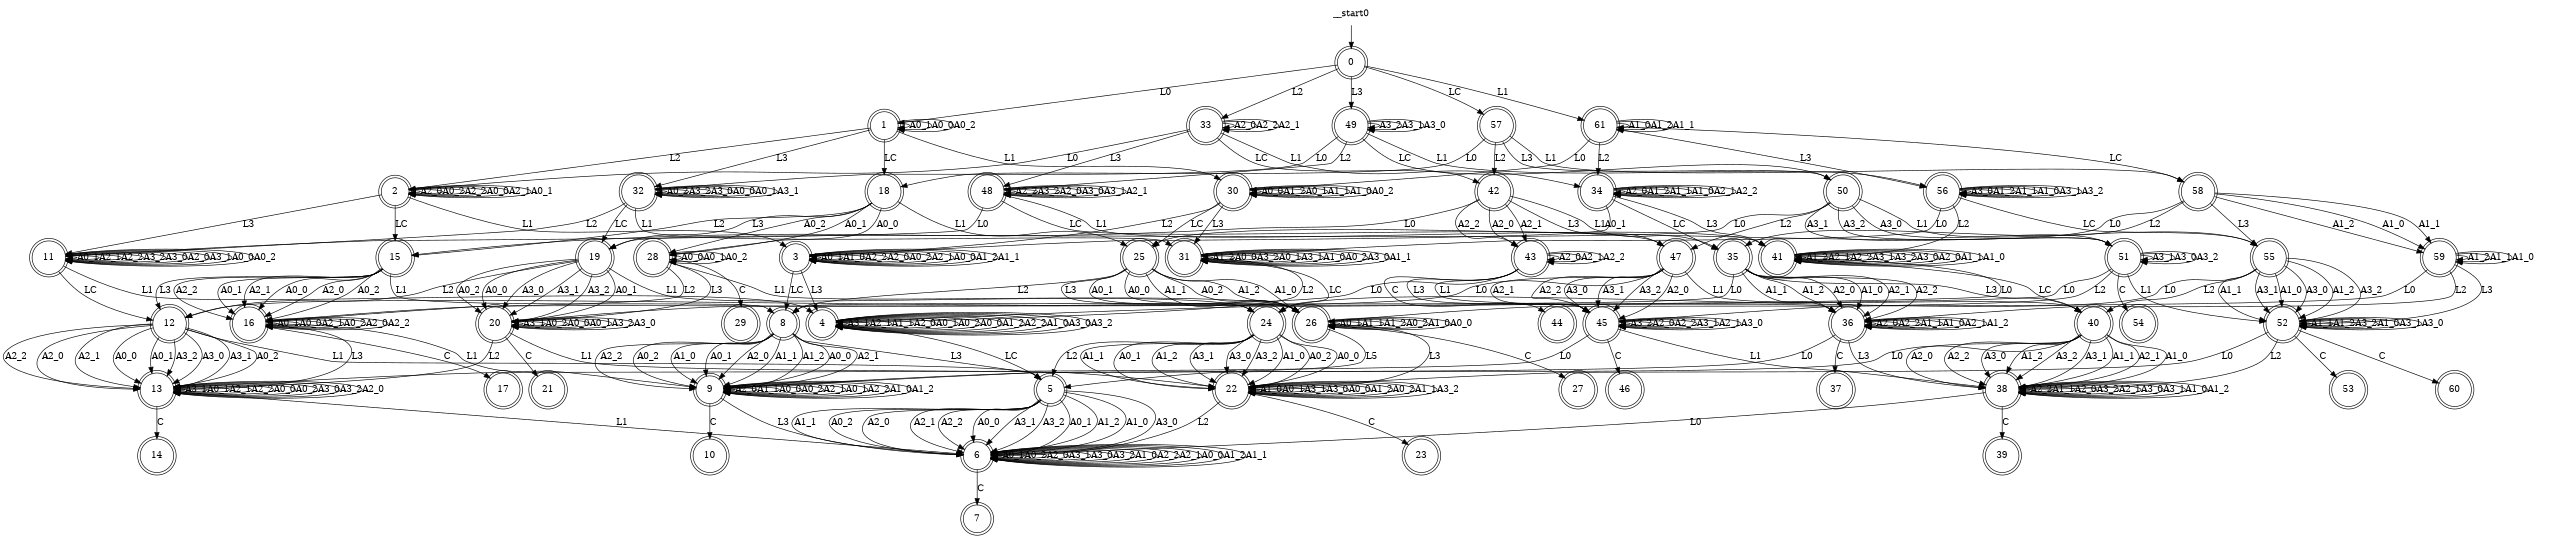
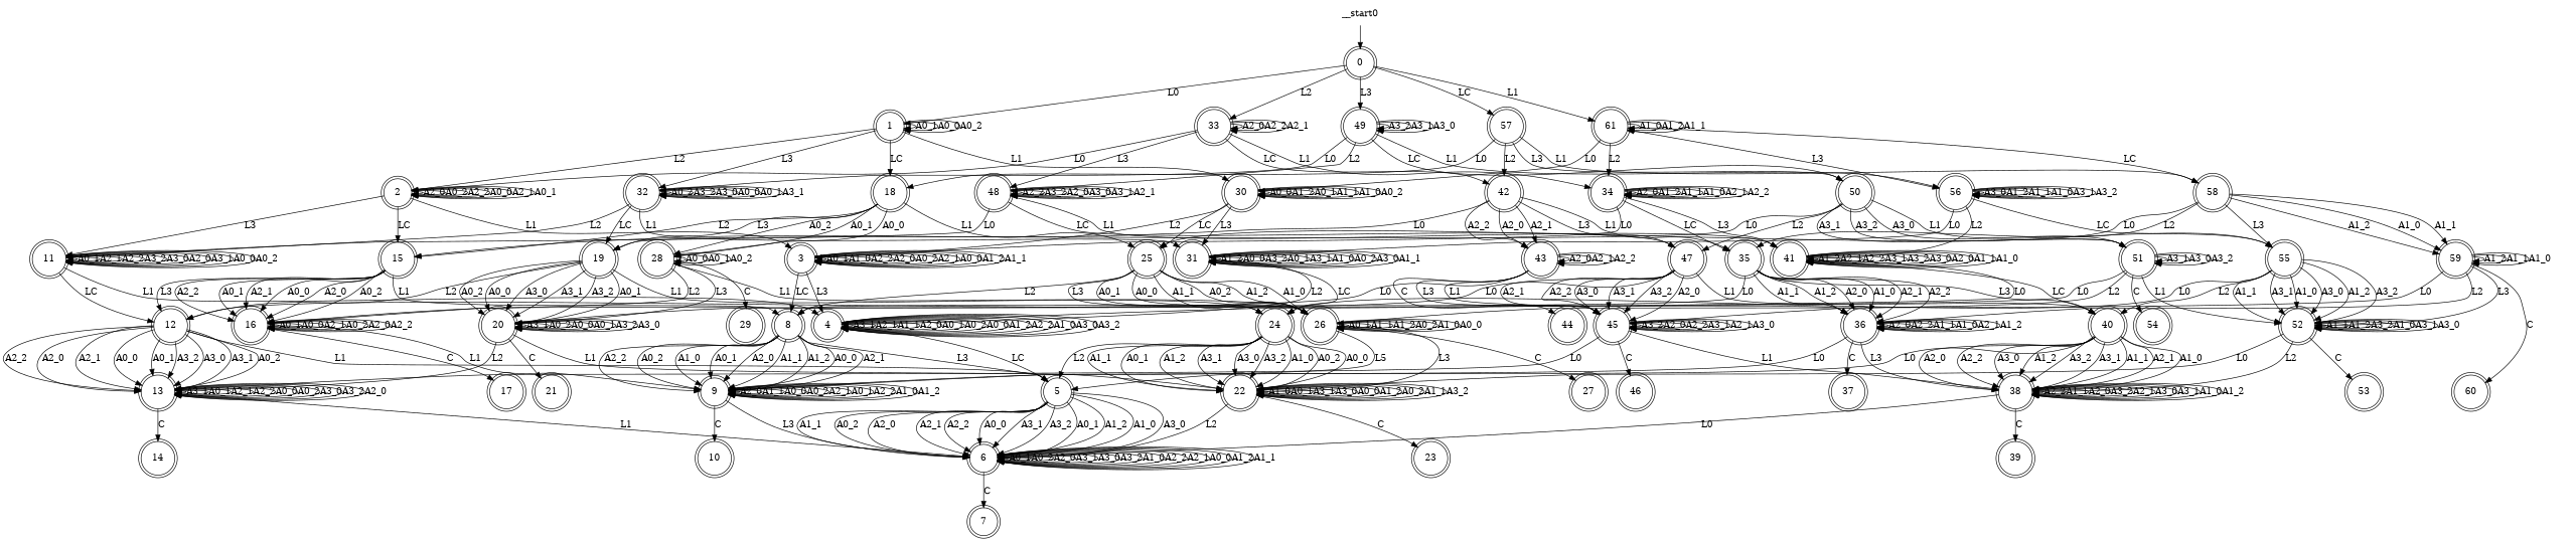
  digraph {
    node [shape=doublecircle]
    n1 [label=0]
    n2 [label=1]
    n3 [label=33]
    n4 [label=49]
    n5 [label=57]
    n6 [label=61]
    n7 [label=2]
    n8 [label=18]
    n9 [label=30]
    n10 [label=32]
    n11 [label=34]
    n12 [label=42]
    n13 [label=48]
    n14 [label=50]
    n15 [label=56]
    n16 [label=58]
    n17 [label=3]
    n18 [label=11]
    n19 [label=15]
    n20 [label=19]
    n21 [label=25]
    n22 [label=28]
    n23 [label=31]
    n24 [label=4]
    n25 [label=8]
    n26 [label=12]
    n27 [label=16]
    n28 [label=5]
    n29 [label=9]
    n30 [label=6]
    n31 [label=7]
    n32 [label=10]
    n33 [label=13]
    n34 [label=14]
    n35 [label=17]
    n36 [label=20]
    n37 [label=24]
    n38 [label=26]
    n39 [label=29]
    n40 [label=21]
    n41 [label=22]
    n42 [label=23]
    n43 [label=27]
    n44 [label=35]
    n45 [label=41]
    n46 [label=43]
    n47 [label=47]
    n48 [label=36]
    n49 [label=40]
    n50 [label=37]
    n51 [label=38]
    n52 [label=39]
    n53 [label=44]
    n54 [label=45]
    n55 [label=46]
    n56 [label=51]
    n57 [label=55]
    n58 [label=52]
    n59 [label=54]
    n60 [label=53]
    n61 [label=59]
    n62 [label=60]
    __start0 [shape=none]
    n1 -> n2 [label=L0]
    n1 -> n3 [label=L2]
    n1 -> n4 [label=L3]
    n1 -> n5 [label=LC]
    n1 -> n6 [label=L1]
    n2 -> n2 [label=A0_1]
    n2 -> n2 [label=A0_0]
    n2 -> n2 [label=A0_2]
    n2 -> n7 [label=L2]
    n2 -> n8 [label=LC]
    n2 -> n9 [label=L1]
    n2 -> n10 [label=L3]
    n3 -> n3 [label=A2_0]
    n3 -> n3 [label=A2_2]
    n3 -> n3 [label=A2_1]
    n3 -> n7 [label=L0]
    n3 -> n11 [label=L1]
    n3 -> n12 [label=LC]
    n3 -> n13 [label=L3]
    n4 -> n4 [label=A3_2]
    n4 -> n4 [label=A3_1]
    n4 -> n4 [label=A3_0]
    n4 -> n10 [label=L0]
    n4 -> n13 [label=L2]
    n4 -> n14 [label=LC]
    n4 -> n15 [label=L1]
    n5 -> n8 [label=L0]
    n5 -> n12 [label=L2]
    n5 -> n14 [label=L3]
    n5 -> n16 [label=L1]
    n6 -> n6 [label=A1_0]
    n6 -> n6 [label=A1_2]
    n6 -> n6 [label=A1_1]
    n6 -> n9 [label=L0]
    n6 -> n11 [label=L2]
    n6 -> n15 [label=L3]
    n6 -> n16 [label=LC]
    n7 -> n7 [label=A2_0]
    n7 -> n7 [label=A0_2]
    n7 -> n7 [label=A2_2]
    n7 -> n7 [label=A0_0]
    n7 -> n7 [label=A2_1]
    n7 -> n7 [label=A0_1]
    n7 -> n17 [label=L1]
    n7 -> n18 [label=L3]
    n7 -> n19 [label=LC]
    n8 -> n19 [label=L2]
    n8 -> n20 [label=L3]
    n8 -> n21 [label=L1]
    n8 -> n22 [label=A0_2]
    n8 -> n22 [label=A0_1]
    n8 -> n22 [label=A0_0]
    n9 -> n9 [label=A0_0]
    n9 -> n9 [label=A1_2]
    n9 -> n9 [label=A0_1]
    n9 -> n9 [label=A1_1]
    n9 -> n9 [label=A1_0]
    n9 -> n9 [label=A0_2]
    n9 -> n17 [label=L2]
    n9 -> n21 [label=LC]
    n9 -> n23 [label=L3]
    n10 -> n10 [label=A0_2]
    n10 -> n10 [label=A3_2]
    n10 -> n10 [label=A3_0]
    n10 -> n10 [label=A0_0]
    n10 -> n10 [label=A0_1]
    n10 -> n10 [label=A3_1]
    n10 -> n18 [label=L2]
    n10 -> n20 [label=LC]
    n10 -> n23 [label=L1]
    n11 -> n11 [label=A2_0]
    n11 -> n11 [label=A1_2]
    n11 -> n11 [label=A1_1]
    n11 -> n11 [label=A1_0]
    n11 -> n11 [label=A2_1]
    n11 -> n11 [label=A2_2]
-   n11 -> n17 [label=A0_1]
+   n11 -> n17 [label=L0]
    n11 -> n44 [label=LC]
    n11 -> n45 [label=L3]
    n12 -> n19 [label=L0]
    n12 -> n44 [label=L1]
    n12 -> n46 [label=A2_1]
    n12 -> n46 [label=A2_2]
    n12 -> n46 [label=A2_0]
    n12 -> n47 [label=L3]
    n13 -> n13 [label=A2_2]
    n13 -> n13 [label=A3_2]
    n13 -> n13 [label=A2_0]
    n13 -> n13 [label=A3_0]
    n13 -> n13 [label=A3_1]
    n13 -> n13 [label=A2_1]
    n13 -> n18 [label=L0]
    n13 -> n45 [label=L1]
    n13 -> n47 [label=LC]
    n14 -> n20 [label=L0]
    n14 -> n47 [label=L2]
    n14 -> n56 [label=A3_1]
    n14 -> n56 [label=A3_2]
    n14 -> n56 [label=A3_0]
    n14 -> n57 [label=L1]
    n15 -> n15 [label=A3_0]
    n15 -> n15 [label=A1_2]
    n15 -> n15 [label=A1_1]
    n15 -> n15 [label=A1_0]
    n15 -> n15 [label=A3_1]
    n15 -> n15 [label=A3_2]
    n15 -> n23 [label=L0]
    n15 -> n45 [label=L2]
    n15 -> n57 [label=LC]
    n16 -> n21 [label=L0]
    n16 -> n44 [label=L2]
    n16 -> n57 [label=L3]
    n16 -> n61 [label=A1_2]
    n16 -> n61 [label=A1_0]
    n16 -> n61 [label=A1_1]
    n17 -> n17 [label=A0_1]
    n17 -> n17 [label=A1_0]
    n17 -> n17 [label=A2_2]
    n17 -> n17 [label=A2_0]
    n17 -> n17 [label=A0_2]
    n17 -> n17 [label=A2_1]
    n17 -> n17 [label=A0_0]
    n17 -> n17 [label=A1_2]
    n17 -> n17 [label=A1_1]
    n17 -> n24 [label=L3]
    n17 -> n25 [label=LC]
    n18 -> n18 [label=A0_1]
    n18 -> n18 [label=A2_1]
    n18 -> n18 [label=A2_2]
    n18 -> n18 [label=A3_2]
    n18 -> n18 [label=A3_0]
    n18 -> n18 [label=A2_0]
    n18 -> n18 [label=A3_1]
    n18 -> n18 [label=A0_0]
    n18 -> n18 [label=A0_2]
    n18 -> n24 [label=L1]
    n18 -> n26 [label=LC]
    n19 -> n25 [label=L1]
    n19 -> n26 [label=L3]
    n19 -> n27 [label=A2_1]
    n19 -> n27 [label=A0_0]
    n19 -> n27 [label=A2_0]
    n19 -> n27 [label=A0_2]
    n19 -> n27 [label=A2_2]
    n19 -> n27 [label=A0_1]
    n20 -> n26 [label=L2]
    n20 -> n36 [label=A0_0]
    n20 -> n36 [label=A3_0]
    n20 -> n36 [label=A3_1]
    n20 -> n36 [label=A3_2]
    n20 -> n36 [label=A0_1]
    n20 -> n36 [label=A0_2]
    n20 -> n37 [label=L1]
    n21 -> n25 [label=L2]
    n21 -> n37 [label=L3]
    n21 -> n38 [label=A0_1]
    n21 -> n38 [label=A0_0]
    n21 -> n38 [label=A1_1]
    n21 -> n38 [label=A0_2]
    n21 -> n38 [label=A1_2]
    n21 -> n38 [label=A1_0]
    n22 -> n22 [label=A0_0]
    n22 -> n22 [label=A0_1]
    n22 -> n22 [label=A0_2]
    n22 -> n27 [label=L2]
    n22 -> n36 [label=L3]
    n22 -> n38 [label=L1]
    n22 -> n39 [label=C]
    n23 -> n23 [label=A1_2]
    n23 -> n23 [label=A0_0]
    n23 -> n23 [label=A3_2]
    n23 -> n23 [label=A0_1]
    n23 -> n23 [label=A3_1]
    n23 -> n23 [label=A1_0]
    n23 -> n23 [label=A0_2]
    n23 -> n23 [label=A3_0]
    n23 -> n23 [label=A1_1]
    n23 -> n24 [label=L2]
    n23 -> n37 [label=LC]
    n24 -> n24 [label=A3_1]
    n24 -> n24 [label=A2_1]
    n24 -> n24 [label=A1_1]
    n24 -> n24 [label=A2_0]
    n24 -> n24 [label=A0_1]
    n24 -> n24 [label=A0_2]
    n24 -> n24 [label=A0_0]
    n24 -> n24 [label=A1_2]
    n24 -> n24 [label=A2_2]
    n24 -> n24 [label=A1_0]
    n24 -> n24 [label=A3_0]
    n24 -> n24 [label=A3_2]
    n24 -> n28 [label=LC]
    n25 -> n28 [label=L3]
    n25 -> n29 [label=A2_2]
    n25 -> n29 [label=A0_2]
    n25 -> n29 [label=A1_0]
    n25 -> n29 [label=A0_1]
    n25 -> n29 [label=A2_0]
    n25 -> n29 [label=A1_1]
    n25 -> n29 [label=A1_2]
    n25 -> n29 [label=A0_0]
    n25 -> n29 [label=A2_1]
    n26 -> n28 [label=L1]
    n26 -> n33 [label=A2_2]
    n26 -> n33 [label=A2_0]
    n26 -> n33 [label=A2_1]
    n26 -> n33 [label=A0_0]
    n26 -> n33 [label=A0_1]
    n26 -> n33 [label=A3_2]
    n26 -> n33 [label=A3_0]
    n26 -> n33 [label=A3_1]
    n26 -> n33 [label=A0_2]
    n27 -> n27 [label=A0_1]
    n27 -> n27 [label=A0_0]
    n27 -> n27 [label=A2_1]
    n27 -> n27 [label=A0_2]
    n27 -> n27 [label=A2_0]
    n27 -> n27 [label=A2_2]
    n27 -> n29 [label=L1]
-   n27 -> n33 [label=L3]
    n27 -> n35 [label=C]
    n28 -> n30 [label=A2_2]
    n28 -> n30 [label=A0_0]
    n28 -> n30 [label=A3_1]
    n28 -> n30 [label=A3_2]
    n28 -> n30 [label=A0_1]
    n28 -> n30 [label=A1_2]
    n28 -> n30 [label=A1_0]
    n28 -> n30 [label=A3_0]
    n28 -> n30 [label=A1_1]
    n28 -> n30 [label=A0_2]
    n28 -> n30 [label=A2_0]
    n28 -> n30 [label=A2_1]
    n29 -> n29 [label=A2_0]
    n29 -> n29 [label=A1_1]
    n29 -> n29 [label=A0_0]
    n29 -> n29 [label=A0_2]
    n29 -> n29 [label=A2_1]
    n29 -> n29 [label=A0_1]
    n29 -> n29 [label=A2_2]
    n29 -> n29 [label=A1_0]
    n29 -> n29 [label=A1_2]
    n29 -> n30 [label=L3]
    n29 -> n32 [label=C]
    n30 -> n30 [label=A0_1]
    n30 -> n30 [label=A0_2]
    n30 -> n30 [label=A2_0]
    n30 -> n30 [label=A3_1]
    n30 -> n30 [label=A3_0]
    n30 -> n30 [label=A3_2]
    n30 -> n30 [label=A1_0]
    n30 -> n30 [label=A2_2]
    n30 -> n30 [label=A2_1]
    n30 -> n30 [label=A0_0]
    n30 -> n30 [label=A1_2]
    n30 -> n30 [label=A1_1]
    n30 -> n31 [label=C]
    n33 -> n30 [label=L1]
    n33 -> n33 [label=A3_1]
    n33 -> n33 [label=A0_1]
    n33 -> n33 [label=A2_1]
    n33 -> n33 [label=A2_2]
    n33 -> n33 [label=A0_0]
    n33 -> n33 [label=A0_2]
    n33 -> n33 [label=A3_0]
    n33 -> n33 [label=A3_2]
    n33 -> n33 [label=A2_0]
    n33 -> n34 [label=C]
    n36 -> n33 [label=L2]
    n36 -> n36 [label=A3_1]
    n36 -> n36 [label=A0_2]
    n36 -> n36 [label=A0_0]
    n36 -> n36 [label=A0_1]
    n36 -> n36 [label=A3_2]
    n36 -> n36 [label=A3_0]
    n36 -> n40 [label=C]
    n36 -> n41 [label=L1]
    n37 -> n28 [label=L2]
    n37 -> n41 [label=A1_1]
    n37 -> n41 [label=A0_1]
    n37 -> n41 [label=A1_2]
    n37 -> n41 [label=A3_1]
    n37 -> n41 [label=A3_0]
    n37 -> n41 [label=A3_2]
    n37 -> n41 [label=A1_0]
    n37 -> n41 [label=A0_2]
    n37 -> n41 [label=A0_0]
    n38 -> n29 [label=L5]
    n38 -> n38 [label=A0_1]
    n38 -> n38 [label=A1_1]
    n38 -> n38 [label=A1_2]
    n38 -> n38 [label=A0_2]
    n38 -> n38 [label=A1_0]
    n38 -> n38 [label=A0_0]
    n38 -> n41 [label=L3]
    n38 -> n43 [label=C]
    n41 -> n30 [label=L2]
    n41 -> n41 [label=A1_0]
    n41 -> n41 [label=A0_1]
    n41 -> n41 [label=A3_1]
    n41 -> n41 [label=A3_0]
    n41 -> n41 [label=A0_0]
    n41 -> n41 [label=A1_2]
    n41 -> n41 [label=A0_2]
    n41 -> n41 [label=A1_1]
    n41 -> n41 [label=A3_2]
    n41 -> n42 [label=C]
    n44 -> n25 [label=L0]
    n44 -> n48 [label=A1_1]
    n44 -> n48 [label=A1_2]
    n44 -> n48 [label=A2_0]
    n44 -> n48 [label=A1_0]
    n44 -> n48 [label=A2_1]
    n44 -> n48 [label=A2_2]
    n44 -> n49 [label=L3]
    n45 -> n24 [label=L0]
    n45 -> n45 [label=A1_2]
    n45 -> n45 [label=A2_1]
    n45 -> n45 [label=A2_2]
    n45 -> n45 [label=A3_1]
    n45 -> n45 [label=A3_2]
    n45 -> n45 [label=A3_0]
    n45 -> n45 [label=A2_0]
    n45 -> n45 [label=A1_1]
    n45 -> n45 [label=A1_0]
    n45 -> n49 [label=LC]
    n46 -> n27 [label=L0]
    n46 -> n46 [label=A2_0]
    n46 -> n46 [label=A2_1]
    n46 -> n46 [label=A2_2]
    n46 -> n48 [label=L1]
    n46 -> n53 [label=C]
    n46 -> n54 [label=L3]
    n47 -> n26 [label=L0]
    n47 -> n49 [label=L1]
    n47 -> n54 [label=A3_0]
    n47 -> n54 [label=A3_1]
    n47 -> n54 [label=A3_2]
    n47 -> n54 [label=A2_0]
    n47 -> n54 [label=A2_1]
    n47 -> n54 [label=A2_2]
    n48 -> n29 [label=L0]
    n48 -> n48 [label=A2_0]
    n48 -> n48 [label=A2_2]
    n48 -> n48 [label=A1_1]
    n48 -> n48 [label=A1_0]
    n48 -> n48 [label=A2_1]
    n48 -> n48 [label=A1_2]
    n48 -> n50 [label=C]
    n48 -> n51 [label=L3]
    n49 -> n28 [label=L0]
    n49 -> n51 [label=A2_0]
    n49 -> n51 [label=A2_2]
    n49 -> n51 [label=A3_0]
    n49 -> n51 [label=A1_2]
    n49 -> n51 [label=A3_2]
    n49 -> n51 [label=A3_1]
    n49 -> n51 [label=A1_1]
    n49 -> n51 [label=A2_1]
    n49 -> n51 [label=A1_0]
    n51 -> n30 [label=L0]
    n51 -> n51 [label=A2_2]
    n51 -> n51 [label=A1_1]
    n51 -> n51 [label=A2_0]
    n51 -> n51 [label=A3_2]
    n51 -> n51 [label=A2_1]
    n51 -> n51 [label=A3_0]
    n51 -> n51 [label=A3_1]
    n51 -> n51 [label=A1_0]
    n51 -> n51 [label=A1_2]
    n51 -> n52 [label=C]
    n54 -> n33 [label=L0]
    n54 -> n51 [label=L1]
    n54 -> n54 [label=A3_2]
    n54 -> n54 [label=A2_0]
    n54 -> n54 [label=A2_2]
    n54 -> n54 [label=A3_1]
    n54 -> n54 [label=A2_1]
    n54 -> n54 [label=A3_0]
    n54 -> n55 [label=C]
    n56 -> n36 [label=L0]
    n56 -> n54 [label=L2]
    n56 -> n56 [label=A3_1]
    n56 -> n56 [label=A3_0]
    n56 -> n56 [label=A3_2]
    n56 -> n58 [label=L1]
    n56 -> n59 [label=C]
    n57 -> n37 [label=L0]
    n57 -> n49 [label=L2]
    n57 -> n58 [label=A1_1]
    n57 -> n58 [label=A3_1]
    n57 -> n58 [label=A1_0]
    n57 -> n58 [label=A3_0]
    n57 -> n58 [label=A1_2]
    n57 -> n58 [label=A3_2]
    n58 -> n41 [label=L0]
    n58 -> n51 [label=L2]
    n58 -> n58 [label=A1_1]
    n58 -> n58 [label=A1_2]
    n58 -> n58 [label=A3_2]
    n58 -> n58 [label=A1_0]
    n58 -> n58 [label=A3_1]
    n58 -> n58 [label=A3_0]
    n58 -> n60 [label=C]
    n61 -> n38 [label=L0]
    n61 -> n48 [label=L2]
    n61 -> n58 [label=L3]
    n61 -> n61 [label=A1_2]
    n61 -> n61 [label=A1_1]
    n61 -> n61 [label=A1_0]
-   n58 -> n62 [label=C]
+   n61 -> n62 [label=C]
    __start0 -> n1
  }
